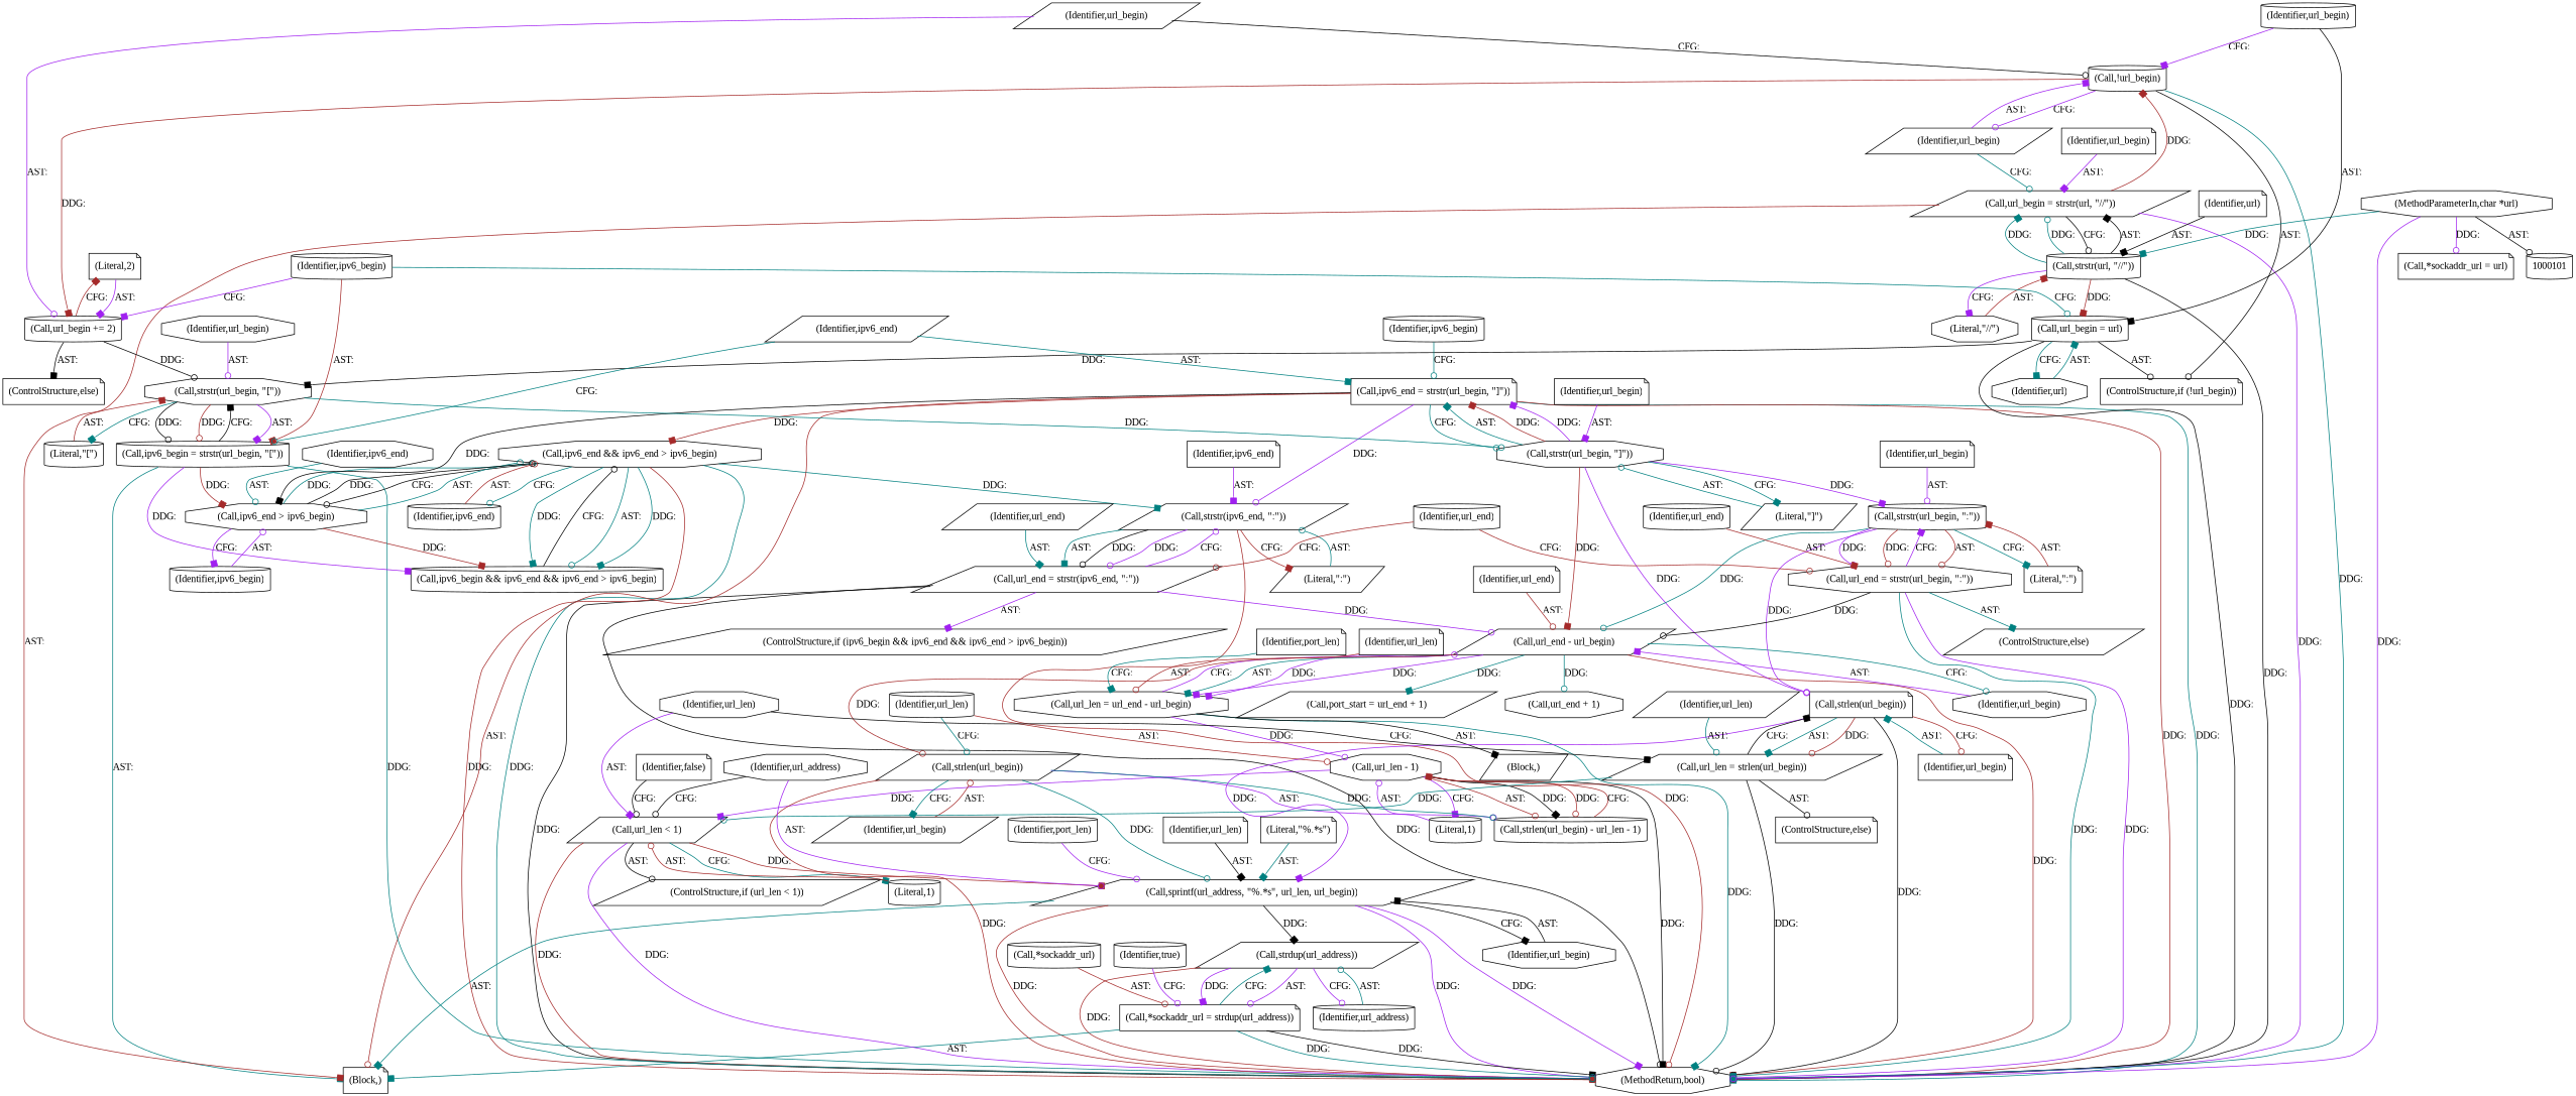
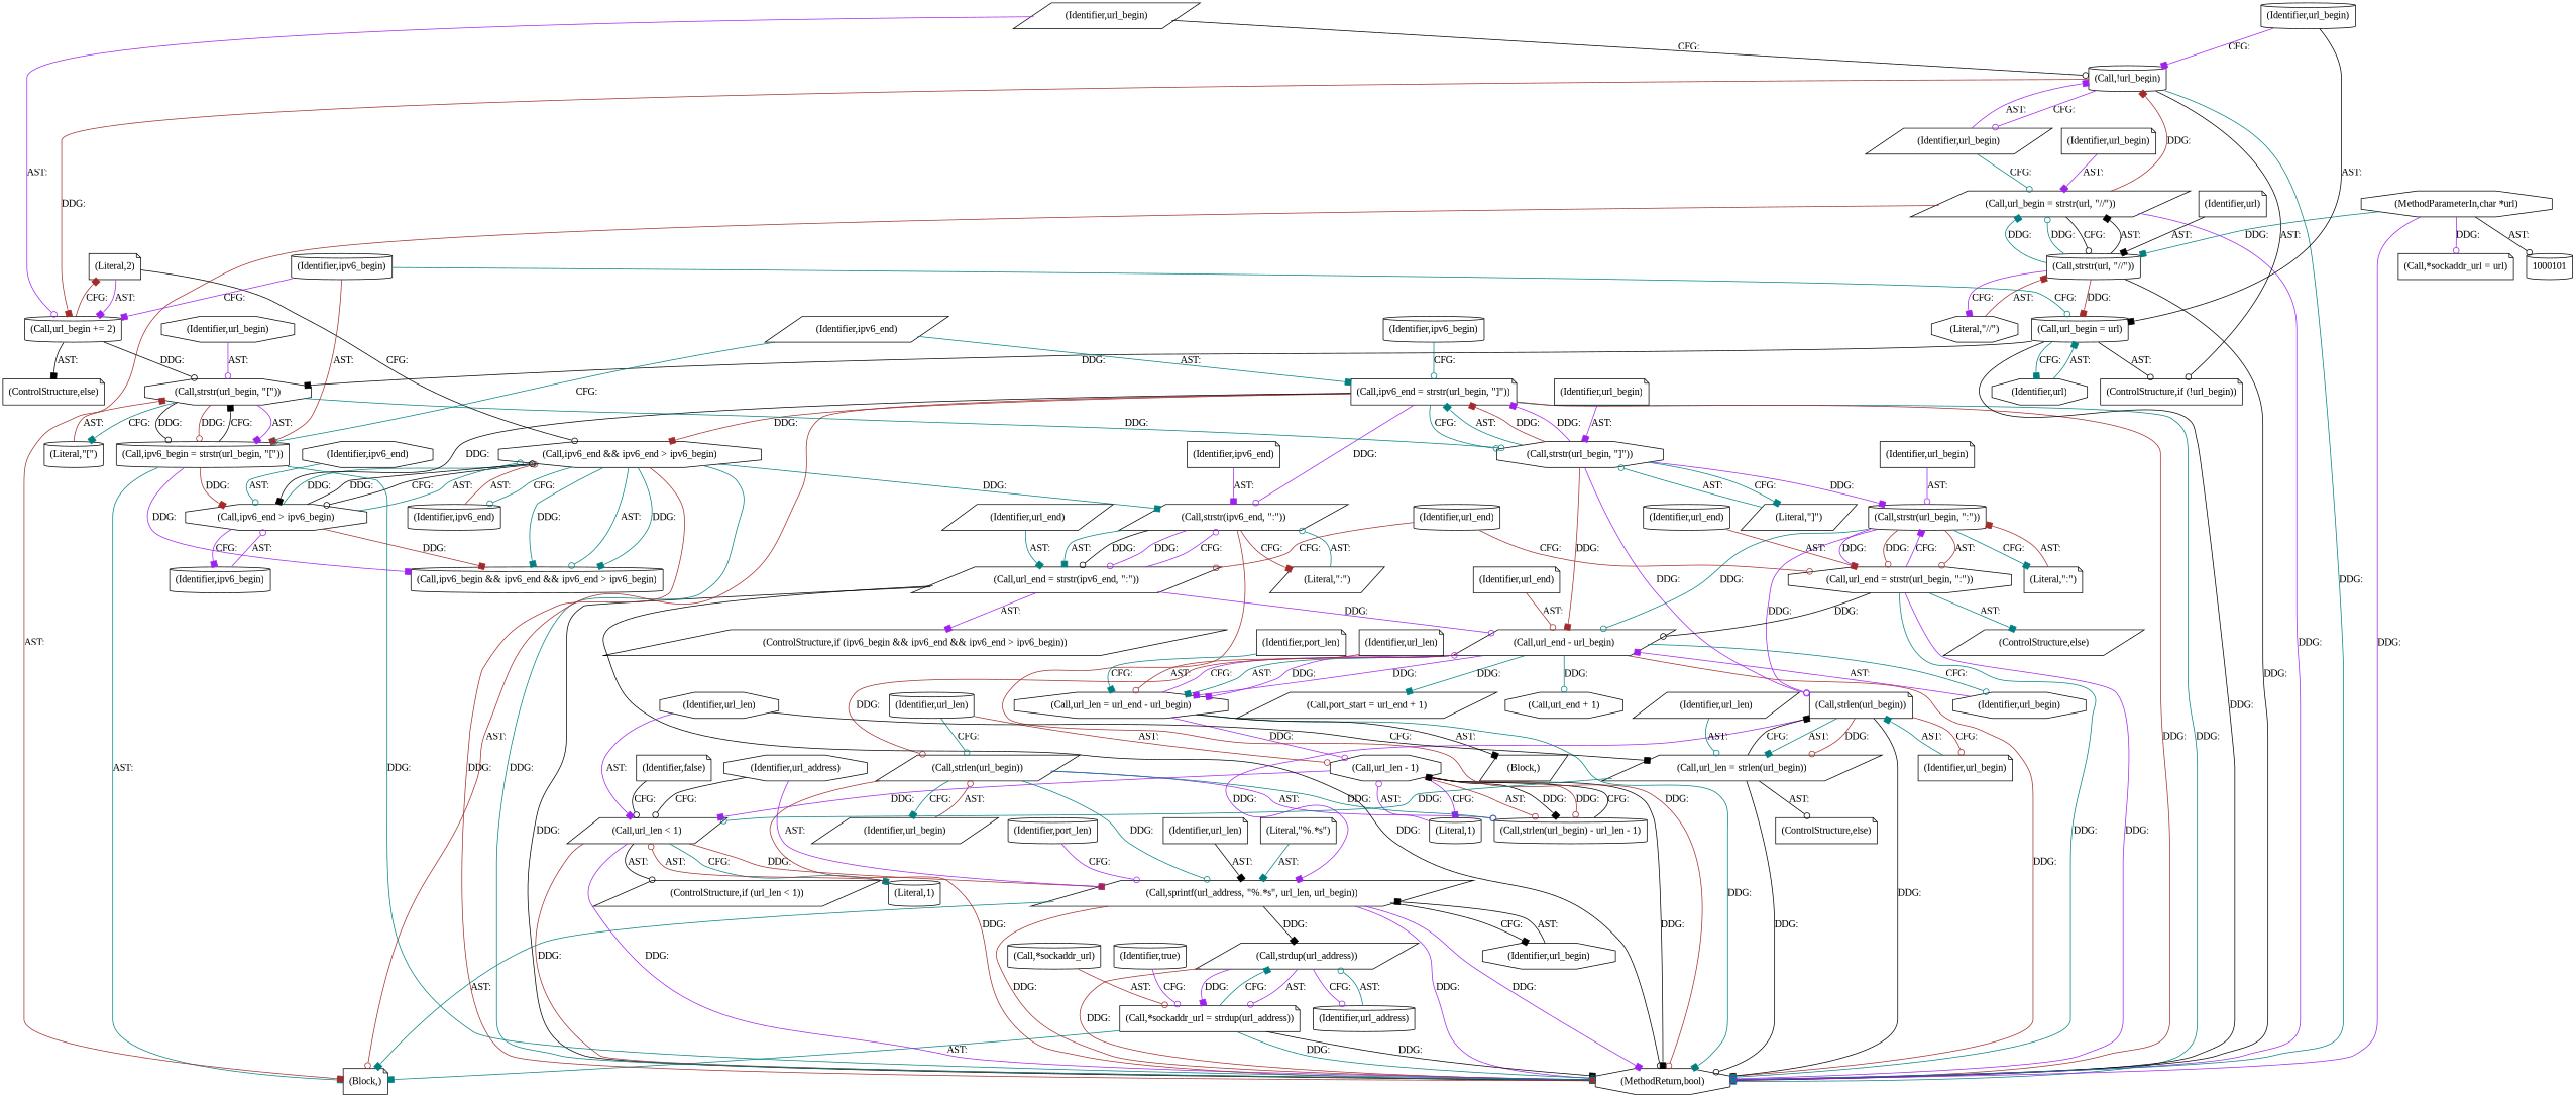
  digraph {
    fontname="Liberation Serif"
    node [fontname="Liberation Serif" shape=cylinder]
    edge [arrowhead=box color=teal fontname="Liberation Serif"]
    n1 [label="(Call,sprintf(url_address, \"%.*s\", url_len, url_begin))" shape=parallelogram]
    n2 [label="(Call,strdup(url_address))" shape=parallelogram]
    n3 [label="(Identifier,url_begin)" shape=octagon]
    n4 [label="(MethodReturn,bool)" shape=octagon]
    n5 [label="(Block,)" shape=note]
    n6 [label="(Call,*sockaddr_url = strdup(url_address))" shape=note]
    n7 [label="(Identifier,url_address)"]
    n8 [label="(Call,url_len < 1)" shape=parallelogram]
    n9 [label="(Literal,1)"]
    n10 [label="(ControlStructure,if (url_len < 1))" shape=parallelogram]
    n11 [label="(Call,url_len - 1)" shape=octagon]
    n12 [label="(Call,strlen(url_begin) - url_len - 1)"]
    n13 [label="(Literal,1)"]
    n14 [label="(Call,url_len = url_end - url_begin)" shape=octagon]
    n15 [label="(Call,url_end - url_begin)" shape=parallelogram]
    n16 [label="(Block,)" shape=parallelogram]
    n17 [label="(Call,strlen(url_begin))" shape=parallelogram]
    n18 [label="(Identifier,url_begin)" shape=octagon]
    n19 [label="(Call,port_start = url_end + 1)" shape=parallelogram]
    n20 [label="(Call,url_end + 1)" shape=octagon]
    n21 [label="(Identifier,url_begin)" shape=parallelogram]
    n22 [label="(Call,url_end = strstr(ipv6_end, \":\"))" shape=parallelogram]
    n23 [label="(Call,strstr(ipv6_end, \":\"))" shape=parallelogram]
    n24 [label="(ControlStructure,if (ipv6_begin && ipv6_end && ipv6_end > ipv6_begin))" shape=parallelogram]
    n25 [label="(Literal,\":\")" shape=parallelogram]
    n26 [label="(Call,ipv6_end && ipv6_end > ipv6_begin)" shape=octagon]
    n27 [label="(Call,ipv6_end > ipv6_begin)" shape=octagon]
    n28 [label="(Call,ipv6_begin && ipv6_end && ipv6_end > ipv6_begin)"]
    n29 [label="(Identifier,ipv6_end)"]
    n30 [label="(Identifier,ipv6_begin)"]
    n31 [label="(Call,ipv6_end = strstr(url_begin, \"]\"))" shape=note]
    n32 [label="(Call,strstr(url_begin, \"]\"))" shape=octagon]
    n33 [label="(Call,strstr(url_begin, \":\"))"]
    n34 [label="(Call,strlen(url_begin))" shape=note]
    n35 [label="(Literal,\"]\")" shape=parallelogram]
    n36 [label="(Call,url_end = strstr(url_begin, \":\"))" shape=octagon]
    n37 [label="(Literal,\":\")" shape=note]
    n38 [label="(Call,url_len = strlen(url_begin))" shape=parallelogram]
    n39 [label="(Identifier,url_begin)" shape=note]
    n40 [label="(Call,strstr(url_begin, \"[\"))" shape=octagon]
    n41 [label="(Call,ipv6_begin = strstr(url_begin, \"[\"))"]
    n42 [label="(Literal,\"[\")"]
    n43 [label="(Call,url_begin = url)"]
    n44 [label="(ControlStructure,if (!url_begin))" shape=note]
    n45 [label="(Identifier,url)" shape=octagon]
    n46 [label="(Call,strstr(url, \"//\"))"]
    n47 [label="(Call,url_begin = strstr(url, \"//\"))" shape=parallelogram]
    n48 [label="(Literal,\"//\")" shape=octagon]
    n49 [label="(Call,!url_begin)"]
    n50 [label="(MethodParameterIn,char *url)" shape=octagon]
    n51 [label="(Call,*sockaddr_url = url)" shape=note]
    1000101
    n53 [label="(Call,url_begin += 2)"]
    n54 [label="(ControlStructure,else)" shape=note]
    n55 [label="(Literal,2)" shape=note]
    n56 [label="(Identifier,url_begin)" shape=parallelogram]
    n57 [label="(ControlStructure,else)" shape=parallelogram]
    n58 [label="(ControlStructure,else)" shape=note]
    n59 [label="(Call,*sockaddr_url)"]
    n60 [label="(Identifier,url)" shape=note]
    n61 [label="(Identifier,port_len)"]
    n62 [label="(Identifier,ipv6_begin)"]
    n63 [label="(Identifier,url_len)" shape=note]
    n64 [label="(Identifier,ipv6_end)" shape=octagon]
    n65 [label="(Identifier,ipv6_end)" shape=parallelogram]
    n66 [label="(Identifier,port_len)" shape=note]
    n67 [label="(Identifier,url_end)"]
    n68 [label="(Literal,\"%.*s\")" shape=note]
    n69 [label="(Identifier,url_begin)" shape=note]
    n70 [label="(Identifier,url_begin)" shape=octagon]
    n71 [label="(Identifier,url_begin)" shape=note]
    n72 [label="(Identifier,false)" shape=note]
    n73 [label="(Identifier,true)"]
    n74 [label="(Identifier,ipv6_end)" shape=note]
    n75 [label="(Identifier,url_end)" shape=note]
    n76 [label="(Identifier,url_begin)" shape=note]
    n77 [label="(Identifier,url_len)"]
    n78 [label="(Identifier,url_begin)"]
    n79 [label="(Identifier,ipv6_begin)"]
    n80 [label="(Identifier,url_address)" shape=octagon]
    n81 [label="(Identifier,url_len)" shape=parallelogram]
    n82 [label="(Identifier,url_end)"]
    n83 [label="(Identifier,url_begin)" shape=parallelogram]
    n84 [label="(Identifier,url_len)" shape=octagon]
    n85 [label="(Identifier,url_end)" shape=parallelogram]
    n86 [label="(Identifier,url_len)" shape=note]
    n1 -> n2 [color=black label="DDG: "]
    n1 -> n3 [color=black label="CFG: "]
    n1 -> n4 [color=purple label="DDG: "]
    n1 -> n4 [color=purple label="DDG: "]
    n1 -> n4 [color=brown label="DDG: "]
    n1 -> n5 [label="AST: "]
    n2 -> n4 [arrowhead=odot color=brown label="DDG: "]
    n2 -> n6 [arrowhead=odot color=purple label="AST: "]
    n2 -> n6 [color=purple label="DDG: "]
    n2 -> n7 [arrowhead=odot color=purple label="CFG: "]
    n3 -> n1 [color=black label="AST: "]
    n6 -> n2 [label="CFG: "]
    n6 -> n4 [color=black label="DDG: "]
    n6 -> n4 [arrowhead=odot label="DDG: "]
    n6 -> n5 [label="AST: "]
    n7 -> n2 [arrowhead=odot label="AST: "]
    n8 -> n1 [color=brown label="DDG: "]
    n8 -> n4 [arrowhead=odot color=brown label="DDG: "]
    n8 -> n4 [arrowhead=odot color=purple label="DDG: "]
    n8 -> n9 [label="CFG: "]
    n8 -> n10 [arrowhead=odot color=black label="AST: "]
    n9 -> n8 [arrowhead=odot color=brown label="AST: "]
    n11 -> n4 [color=black label="DDG: "]
    n11 -> n8 [color=purple label="DDG: "]
    n11 -> n12 [arrowhead=odot color=brown label="AST: "]
    n11 -> n12 [color=black label="DDG: "]
    n11 -> n12 [arrowhead=odot color=brown label="DDG: "]
    n11 -> n13 [color=purple label="CFG: "]
-   n12 -> n11 [color=brown label="CFG: "]
+   n12 -> n11 [color=black label="CFG: "]
    n13 -> n11 [arrowhead=odot color=purple label="AST: "]
    n14 -> n4 [label="DDG: "]
    n14 -> n11 [arrowhead=odot color=purple label="DDG: "]
    n14 -> n15 [arrowhead=odot color=purple label="CFG: "]
    n14 -> n16 [color=black label="AST: "]
    n15 -> n4 [color=brown label="DDG: "]
    n15 -> n14 [label="AST: "]
    n15 -> n14 [color=purple label="DDG: "]
    n15 -> n14 [color=purple label="DDG: "]
    n15 -> n17 [arrowhead=odot color=brown label="DDG: "]
    n15 -> n18 [arrowhead=odot label="CFG: "]
    n15 -> n19 [label="DDG: "]
    n15 -> n20 [arrowhead=odot label="DDG: "]
    n17 -> n1 [arrowhead=odot label="DDG: "]
    n17 -> n4 [color=brown label="DDG: "]
    n17 -> n12 [arrowhead=odot color=purple label="AST: "]
    n17 -> n12 [arrowhead=odot label="DDG: "]
    n17 -> n21 [label="CFG: "]
    n18 -> n15 [color=purple label="AST: "]
    n21 -> n17 [arrowhead=odot color=brown label="AST: "]
    n22 -> n4 [arrowhead=odot color=black label="DDG: "]
    n22 -> n4 [arrowhead=odot color=black label="DDG: "]
    n22 -> n15 [arrowhead=odot color=purple label="DDG: "]
    n22 -> n23 [arrowhead=odot color=purple label="CFG: "]
    n22 -> n24 [color=purple label="AST: "]
    n23 -> n4 [arrowhead=odot color=brown label="DDG: "]
    n23 -> n22 [label="AST: "]
    n23 -> n22 [arrowhead=odot color=black label="DDG: "]
    n23 -> n22 [arrowhead=odot color=purple label="DDG: "]
    n23 -> n25 [color=brown label="CFG: "]
    n25 -> n23 [arrowhead=odot label="AST: "]
    n26 -> n4 [arrowhead=odot label="DDG: "]
    n26 -> n4 [arrowhead=odot color=brown label="DDG: "]
    n26 -> n23 [label="DDG: "]
    n26 -> n27 [arrowhead=odot color=black label="CFG: "]
    n26 -> n28 [arrowhead=odot label="AST: "]
    n26 -> n28 [label="DDG: "]
    n26 -> n28 [label="DDG: "]
    n26 -> n29 [arrowhead=odot label="CFG: "]
    n27 -> n26 [arrowhead=odot label="AST: "]
    n27 -> n26 [arrowhead=odot label="DDG: "]
    n27 -> n26 [arrowhead=odot color=black label="DDG: "]
    n27 -> n28 [color=brown label="DDG: "]
    n27 -> n30 [color=purple label="CFG: "]
-   n28 -> n26 [arrowhead=odot color=black label="CFG: "]
+   n55 -> n26 [arrowhead=odot color=black label="CFG: "]
    n29 -> n26 [arrowhead=odot color=brown label="AST: "]
    n30 -> n27 [arrowhead=odot color=purple label="AST: "]
    n31 -> n4 [label="DDG: "]
    n31 -> n4 [arrowhead=odot color=brown label="DDG: "]
    n31 -> n5 [arrowhead=odot color=brown label="AST: "]
    n31 -> n23 [arrowhead=odot color=purple label="DDG: "]
    n31 -> n26 [color=brown label="DDG: "]
    n31 -> n27 [color=black label="DDG: "]
    n31 -> n32 [arrowhead=odot label="CFG: "]
    n32 -> n15 [color=brown label="DDG: "]
    n32 -> n31 [label="AST: "]
    n32 -> n31 [color=brown label="DDG: "]
    n32 -> n31 [color=purple label="DDG: "]
    n32 -> n33 [color=purple label="DDG: "]
    n32 -> n34 [arrowhead=odot color=purple label="DDG: "]
    n32 -> n35 [label="CFG: "]
    n33 -> n15 [arrowhead=odot label="DDG: "]
    n33 -> n34 [arrowhead=odot color=purple label="DDG: "]
    n33 -> n36 [arrowhead=odot color=brown label="AST: "]
    n33 -> n36 [arrowhead=odot color=purple label="DDG: "]
    n33 -> n36 [arrowhead=odot color=brown label="DDG: "]
    n33 -> n37 [label="CFG: "]
    n34 -> n1 [color=purple label="DDG: "]
    n34 -> n4 [arrowhead=odot color=black label="DDG: "]
    n34 -> n38 [label="AST: "]
    n34 -> n38 [arrowhead=odot color=brown label="DDG: "]
    n34 -> n39 [arrowhead=odot color=brown label="CFG: "]
    n35 -> n32 [arrowhead=odot label="AST: "]
    n36 -> n4 [arrowhead=odot color=purple label="DDG: "]
    n36 -> n4 [label="DDG: "]
    n36 -> n15 [arrowhead=odot color=black label="DDG: "]
    n36 -> n33 [color=purple label="CFG: "]
    n36 -> n57 [label="AST: "]
    n37 -> n33 [color=brown label="AST: "]
    n38 -> n4 [arrowhead=odot color=black label="DDG: "]
    n38 -> n8 [arrowhead=odot label="DDG: "]
    n38 -> n34 [color=black label="CFG: "]
    n38 -> n58 [arrowhead=odot color=black label="AST: "]
    n39 -> n34 [label="AST: "]
    n40 -> n32 [arrowhead=odot label="DDG: "]
    n40 -> n41 [color=purple label="AST: "]
    n40 -> n41 [arrowhead=odot color=black label="DDG: "]
    n40 -> n41 [arrowhead=odot color=brown label="DDG: "]
    n40 -> n42 [label="CFG: "]
    n41 -> n4 [arrowhead=odot label="DDG: "]
    n41 -> n5 [label="AST: "]
    n41 -> n27 [color=brown label="DDG: "]
    n41 -> n28 [color=purple label="DDG: "]
    n41 -> n40 [color=black label="CFG: "]
    n42 -> n40 [color=brown label="AST: "]
    n43 -> n4 [arrowhead=odot color=black label="DDG: "]
    n43 -> n40 [color=black label="DDG: "]
    n43 -> n44 [arrowhead=odot color=black label="AST: "]
    n43 -> n45 [label="CFG: "]
    n45 -> n43 [label="AST: "]
    n46 -> n4 [color=black label="DDG: "]
    n46 -> n43 [color=brown label="DDG: "]
    n46 -> n47 [color=black label="AST: "]
    n46 -> n47 [label="DDG: "]
    n46 -> n47 [arrowhead=odot label="DDG: "]
    n46 -> n48 [color=purple label="CFG: "]
    n47 -> n4 [color=purple label="DDG: "]
    n47 -> n5 [color=brown label="AST: "]
    n47 -> n46 [arrowhead=odot color=black label="CFG: "]
    n47 -> n49 [color=brown label="DDG: "]
    n48 -> n46 [color=brown label="AST: "]
    n49 -> n4 [label="DDG: "]
    n49 -> n44 [arrowhead=odot color=black label="AST: "]
    n49 -> n53 [color=brown label="DDG: "]
    n49 -> n56 [arrowhead=odot color=purple label="CFG: "]
    n50 -> n4 [arrowhead=odot color=purple label="DDG: "]
    n50 -> n46 [label="DDG: "]
    n50 -> n51 [arrowhead=odot color=purple label="DDG: "]
    n50 -> 1000101 [arrowhead=odot color=black label="AST: "]
    n53 -> n40 [arrowhead=odot color=black label="DDG: "]
    n53 -> n54 [color=black label="AST: "]
    n53 -> n55 [color=brown label="CFG: "]
    n55 -> n53 [color=purple label="AST: "]
    n56 -> n47 [arrowhead=odot label="CFG: "]
    n56 -> n49 [color=purple label="AST: "]
    n59 -> n6 [arrowhead=odot color=brown label="AST: "]
    n60 -> n46 [color=black label="AST: "]
    n61 -> n1 [arrowhead=odot color=purple label="CFG: "]
    n62 -> n41 [color=brown label="AST: "]
    n62 -> n43 [arrowhead=odot label="CFG: "]
    n62 -> n53 [color=purple label="CFG: "]
    n63 -> n1 [color=black label="AST: "]
    n64 -> n27 [arrowhead=odot label="AST: "]
    n65 -> n31 [label="AST: "]
    n65 -> n41 [arrowhead=odot label="CFG: "]
    n66 -> n14 [label="CFG: "]
    n67 -> n22 [arrowhead=odot color=brown label="CFG: "]
    n67 -> n36 [arrowhead=odot color=brown label="CFG: "]
    n68 -> n1 [label="AST: "]
    n69 -> n47 [color=purple label="AST: "]
    n70 -> n40 [arrowhead=odot color=purple label="AST: "]
    n71 -> n33 [arrowhead=odot color=purple label="AST: "]
    n72 -> n8 [arrowhead=odot color=black label="CFG: "]
    n73 -> n6 [arrowhead=odot color=purple label="CFG: "]
    n74 -> n23 [color=purple label="AST: "]
    n75 -> n15 [arrowhead=odot color=brown label="AST: "]
    n76 -> n32 [color=purple label="AST: "]
    n77 -> n11 [arrowhead=odot color=brown label="AST: "]
    n77 -> n17 [arrowhead=odot label="CFG: "]
    n78 -> n43 [color=black label="AST: "]
    n78 -> n49 [color=purple label="CFG: "]
    n79 -> n31 [arrowhead=odot label="CFG: "]
    n80 -> n1 [arrowhead=odot color=purple label="AST: "]
    n80 -> n8 [arrowhead=odot color=black label="CFG: "]
    n81 -> n38 [arrowhead=odot label="AST: "]
    n82 -> n36 [color=brown label="AST: "]
    n83 -> n49 [arrowhead=odot color=black label="CFG: "]
    n83 -> n53 [arrowhead=odot color=purple label="AST: "]
    n84 -> n8 [color=purple label="AST: "]
    n84 -> n38 [color=black label="CFG: "]
    n85 -> n22 [label="AST: "]
    n86 -> n14 [arrowhead=odot color=brown label="AST: "]
  }
